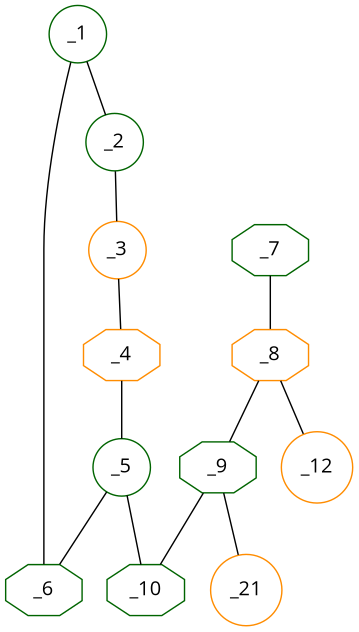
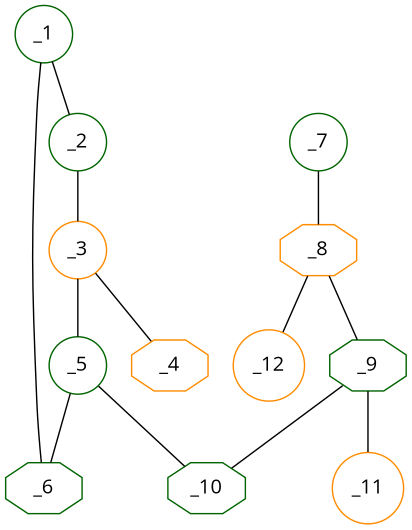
  graph {
    fontname="Open Sans"
    node [charge=0 chem=1 color=darkgreen fontname="Open Sans" shape=circle symbol="C  " x=6.3301 y=-0.5]
    edge [fontname="Open Sans" valence=1]
    _2
    _1 [y=0.5]
    _6 [shape=octagon x=5.4641 y=1]
    _3 [color=darkorange x=5.4641 y=-1]
    _4 [color=darkorange shape=octagon x=4.5981]
    _5 [x=4.5981 y=0.5]
    _10 [chem=2 shape=octagon symbol="O  " x=3.7321 y=1]
-   _7 [shape=octagon x=3.7321 y=-1]
+   _7 [x=3.7321 y=-1]
    _8 [color=darkorange shape=octagon x=2.866]
    _9 [shape=octagon x=2.866 y=0.5]
    _12 [chem=22 color=darkorange symbol="F  " x=2 y=-1]
-   _11 [chem=2 color=darkorange symbol="O  " x=2 y=1 label=_21]
+   _11 [chem=2 color=darkorange symbol="O  " x=2 y=1]
    _2 -- _3 [valence=2]
    _1 -- _2
    _1 -- _6 [valence=2]
    _3 -- _4
-   _4 -- _5 [valence=2]
+   _3 -- _5 [valence=2]
    _5 -- _6
    _5 -- _10
    _7 -- _8 [valence=2]
    _8 -- _9
    _8 -- _12
    _9 -- _10
    _9 -- _11 [valence=2]
  }
